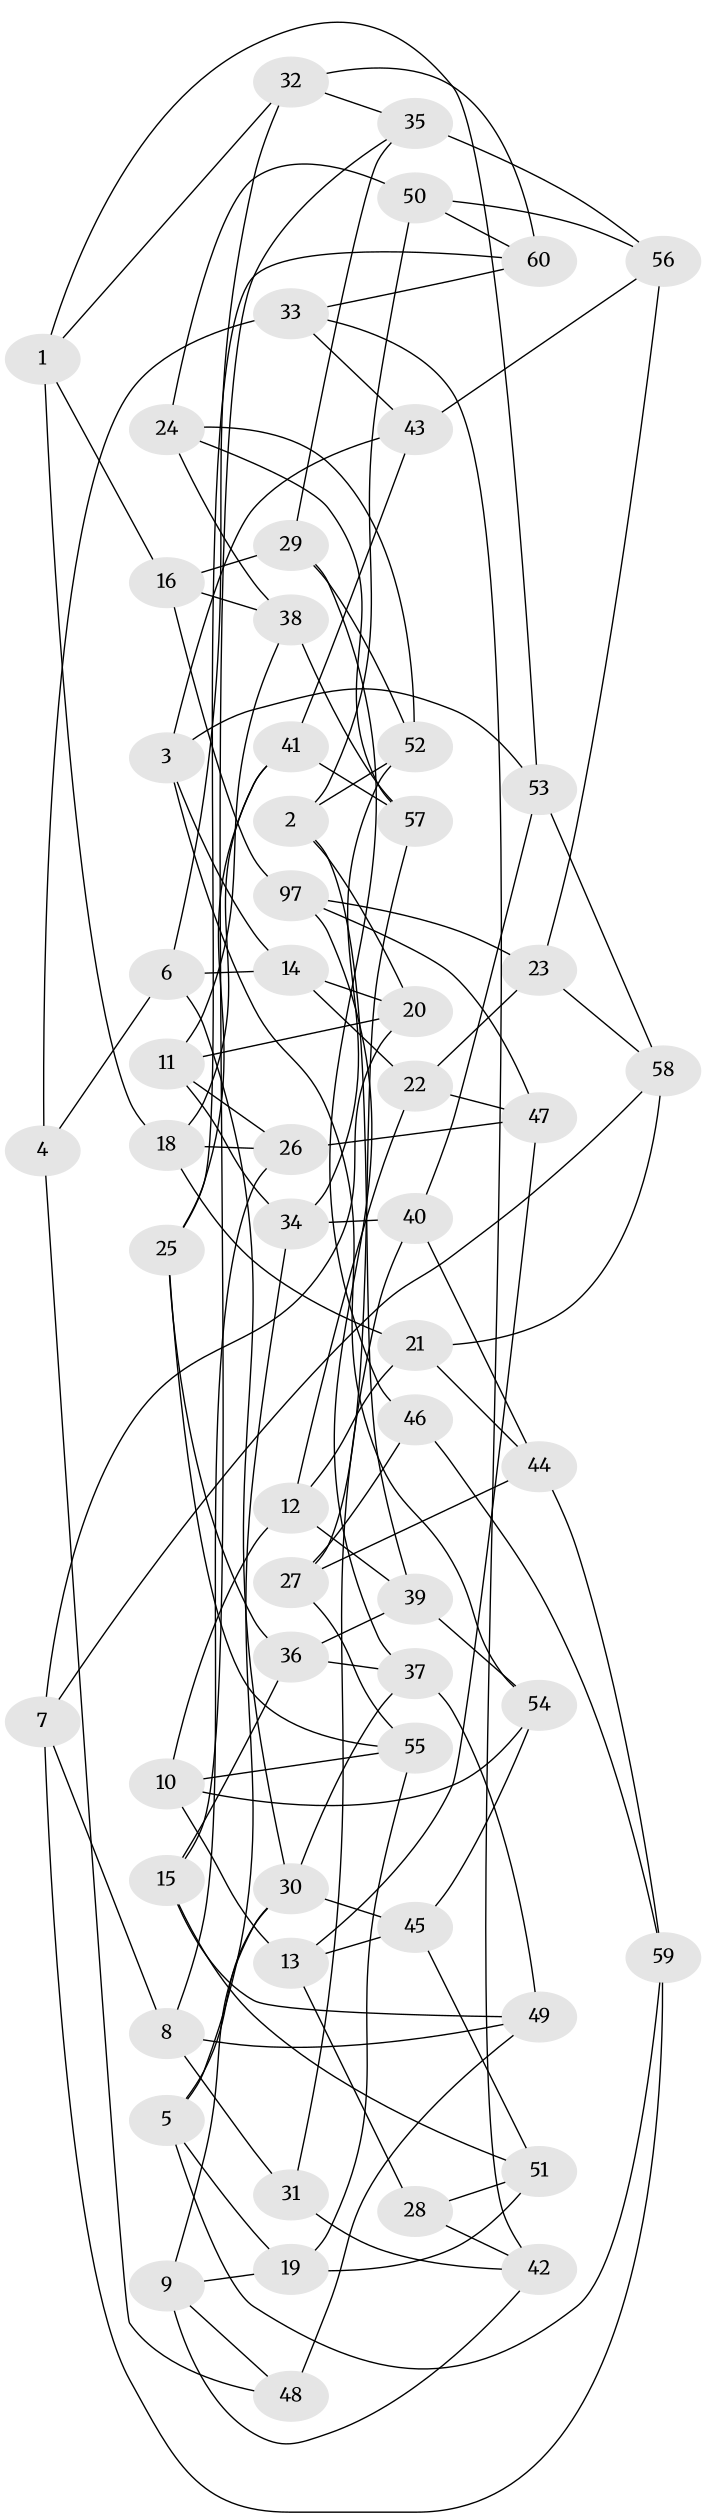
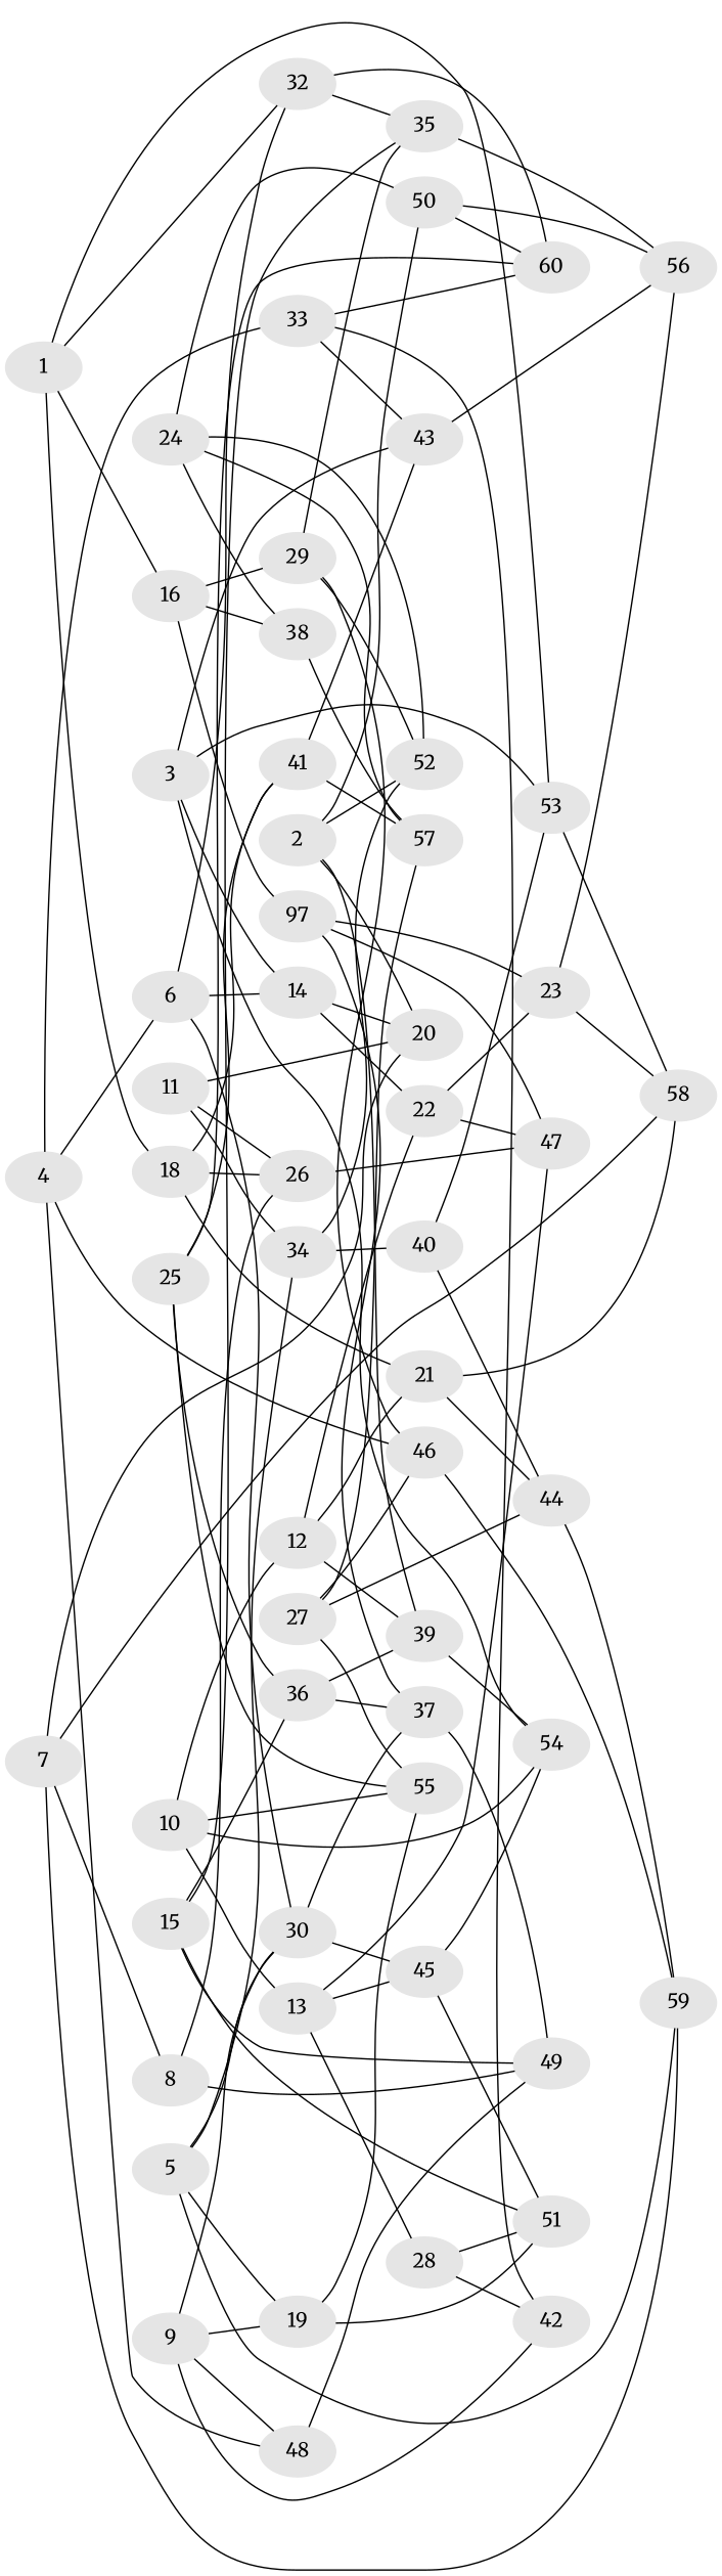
  graph {
    fontname=Merriweather
    rankdir=LR
    node [color=gray90 fontname=Merriweather style=filled]
    edge [fontname=Merriweather]
    1
    16
    18
    32
    53
    38
    n7 [label=97]
    29
    26
    21
    41
    35
    60
    58
    2
    20
    39
    50
    52
    54
    56
    3
    14
    43
    22
    4
    6
    33
    46
    48
    30
    42
    59
    49
    5
    19
    34
    55
    51
    45
    37
    40
    7
    8
-   31
    47
    9
    10
    12
    13
    28
    11
    57
    44
    23
    15
    36
    24
    25
    27
    1 -- 16
    1 -- 18
    1 -- 32
    1 -- 53
    16 -- 38
    16 -- n7
    16 -- 29
    18 -- 26
    18 -- 21
    18 -- 41
    32 -- 35
    32 -- 60
    53 -- 58
    38 -- 57
    n7 -- 37
    n7 -- 47
    n7 -- 23
    29 -- 35
    29 -- 52
    29 -- 46
    26 -- 47
    21 -- 58
    21 -- 44
    41 -- 43
    41 -- 57
    35 -- 56
    2 -- 20
    2 -- 39
    2 -- 50
    2 -- 52
    39 -- 54
    50 -- 60
    50 -- 56
    3 -- 53
    3 -- 54
    3 -- 14
    3 -- 43
    14 -- 20
    14 -- 22
    43 -- 56
    22 -- 47
    22 -- 23
    4 -- 6
    4 -- 33
+   4 -- 46
    4 -- 48
    6 -- 32
    6 -- 14
    6 -- 30
    33 -- 60
    33 -- 43
    33 -- 42
    46 -- 59
    48 -- 49
    30 -- 45
    30 -- 37
    5 -- 30
    5 -- 59
    5 -- 19
    5 -- 34
    19 -- 55
    19 -- 51
    34 -- 52
    34 -- 40
    45 -- 54
    45 -- 51
    37 -- 49
    40 -- 53
    40 -- 44
    7 -- 58
    7 -- 20
    7 -- 59
    7 -- 8
    8 -- 26
    8 -- 49
-   8 -- 31
-   31 -- 42
-   31 -- 40
    9 -- 48
    9 -- 30
    9 -- 42
    9 -- 19
    10 -- 54
    10 -- 55
    10 -- 12
    10 -- 13
    12 -- 21
    12 -- 39
    12 -- 22
    13 -- 45
    13 -- 47
    13 -- 28
    28 -- 42
    28 -- 51
-   11 -- 38
    11 -- 26
    11 -- 20
    11 -- 34
    44 -- 59
    23 -- 58
    23 -- 56
    15 -- 35
    15 -- 49
    15 -- 51
    15 -- 36
    36 -- 39
    36 -- 37
    24 -- 38
    24 -- 50
    24 -- 52
    24 -- 57
    25 -- 41
    25 -- 60
    25 -- 55
    25 -- 36
    27 -- 46
    27 -- 55
    27 -- 57
    27 -- 44
  }
